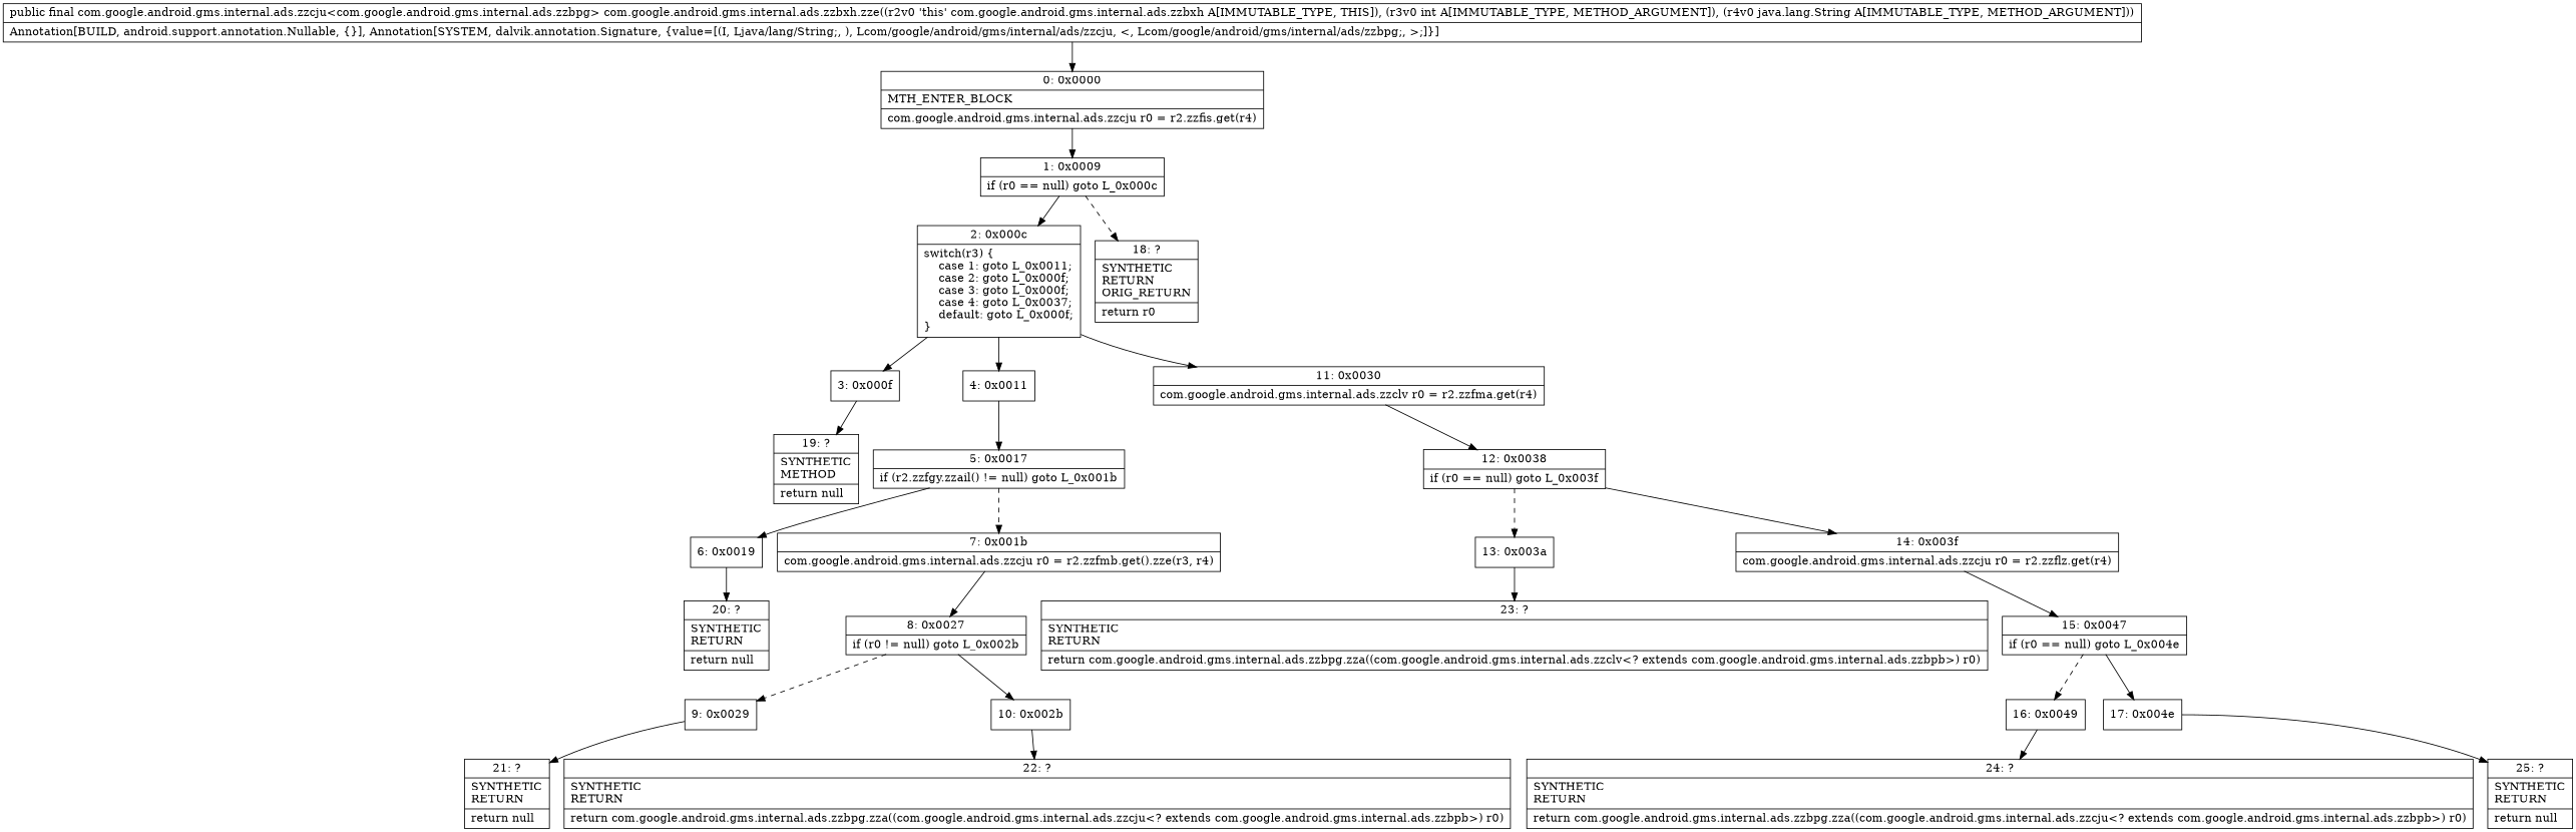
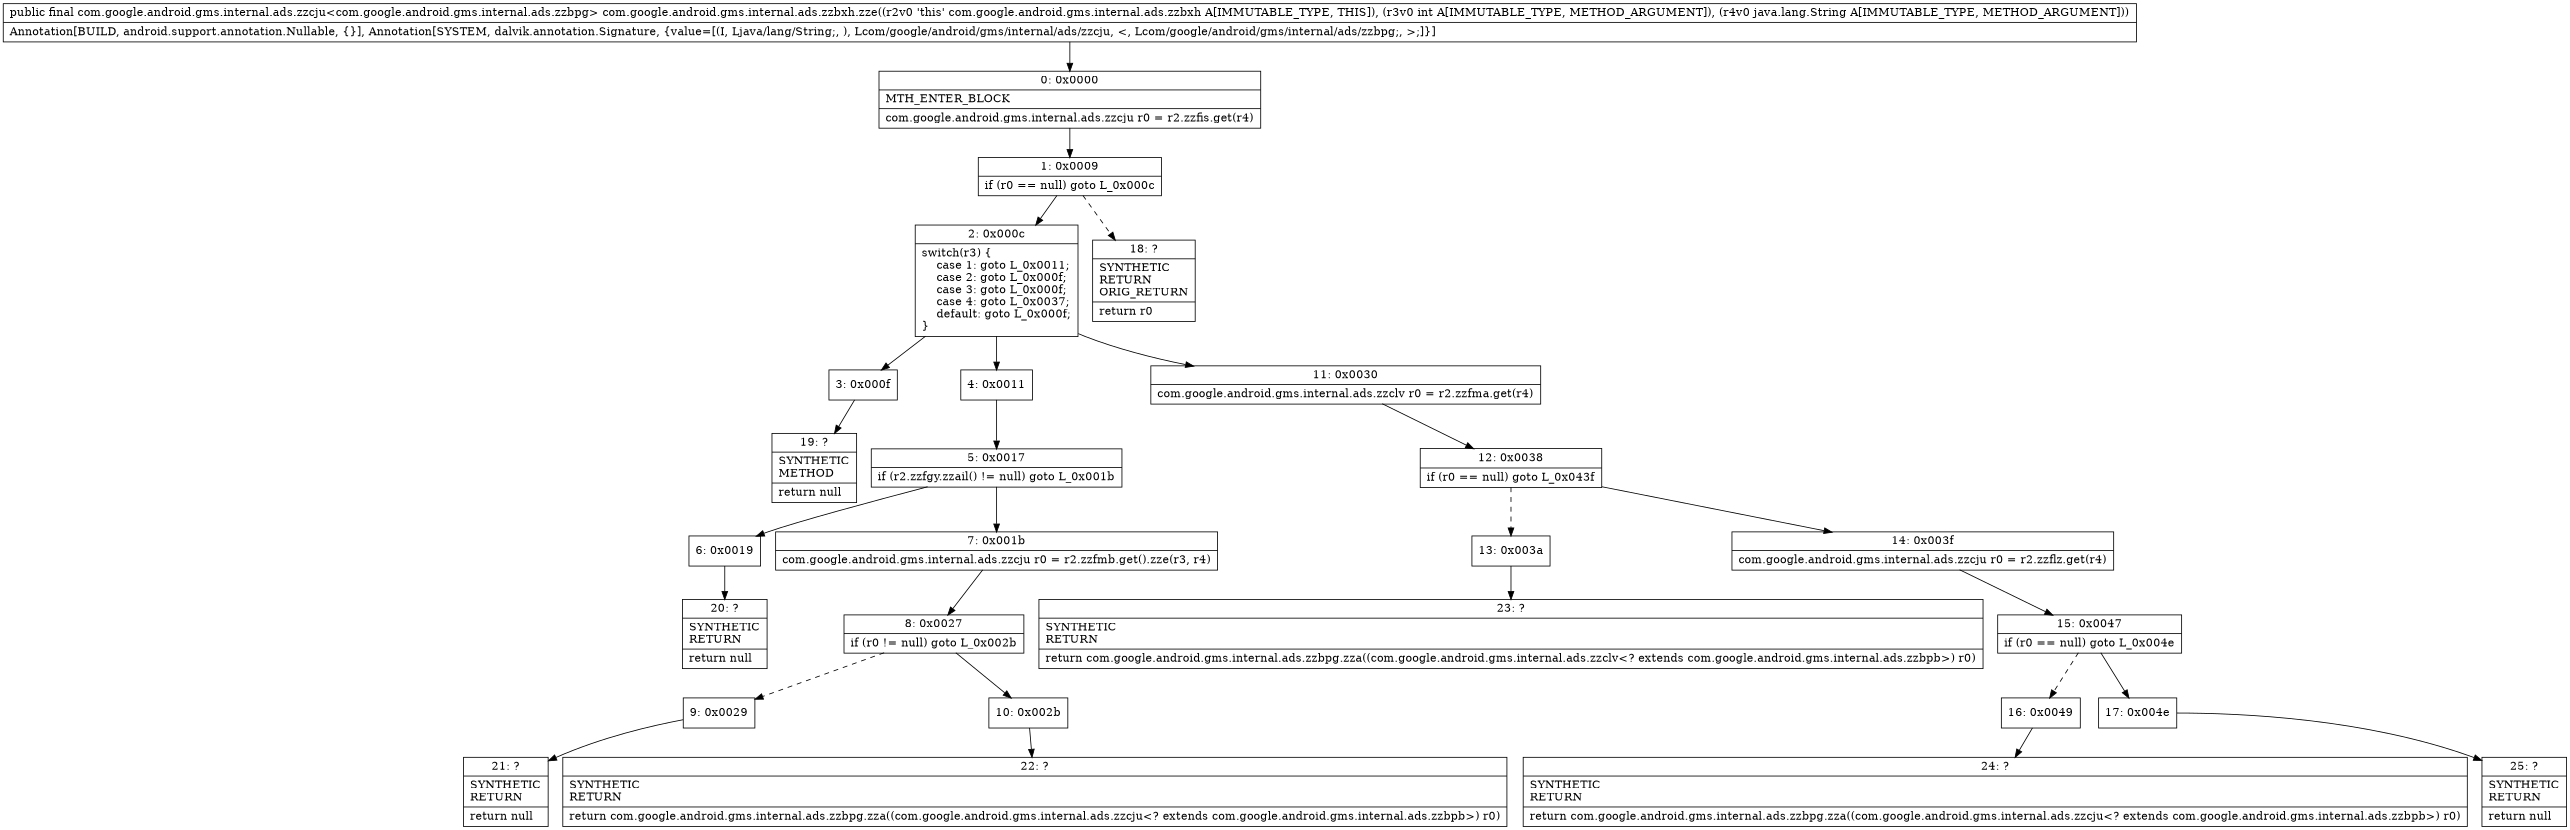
  digraph {
    node [shape=record]
    n1 [label="{0\:\ 0x0000|MTH_ENTER_BLOCK\l|com.google.android.gms.internal.ads.zzcju r0 = r2.zzfis.get(r4)\l}"]
    n2 [label="{1\:\ 0x0009|if (r0 == null) goto L_0x000c\l}"]
    n3 [label="{2\:\ 0x000c|switch(r3) \{\l    case 1: goto L_0x0011;\l    case 2: goto L_0x000f;\l    case 3: goto L_0x000f;\l    case 4: goto L_0x0037;\l    default: goto L_0x000f;\l\}\l}"]
    n4 [label="{18\:\ ?|SYNTHETIC\lRETURN\lORIG_RETURN\l|return r0\l}"]
    n5 [label="{3\:\ 0x000f}"]
    n6 [label="{4\:\ 0x0011}"]
    n7 [label="{11\:\ 0x0030|com.google.android.gms.internal.ads.zzclv r0 = r2.zzfma.get(r4)\l}"]
    n8 [label="{19\:\ ?|SYNTHETIC\lMETHOD\l|return null\l}"]
    n9 [label="{5\:\ 0x0017|if (r2.zzfgy.zzail() != null) goto L_0x001b\l}"]
-   n10 [label="{12\:\ 0x0038|if (r0 == null) goto L_0x003f\l}"]
+   n10 [label="{12\:\ 0x0038|if (r0 == null) goto L_0x043f\l}"]
    n11 [label="{6\:\ 0x0019}"]
    n12 [label="{7\:\ 0x001b|com.google.android.gms.internal.ads.zzcju r0 = r2.zzfmb.get().zze(r3, r4)\l}"]
    n13 [label="{20\:\ ?|SYNTHETIC\lRETURN\l|return null\l}"]
    n14 [label="{8\:\ 0x0027|if (r0 != null) goto L_0x002b\l}"]
    n15 [label="{9\:\ 0x0029}"]
    n16 [label="{10\:\ 0x002b}"]
    n17 [label="{21\:\ ?|SYNTHETIC\lRETURN\l|return null\l}"]
    n18 [label="{22\:\ ?|SYNTHETIC\lRETURN\l|return com.google.android.gms.internal.ads.zzbpg.zza((com.google.android.gms.internal.ads.zzcju\<? extends com.google.android.gms.internal.ads.zzbpb\>) r0)\l}"]
    n19 [label="{13\:\ 0x003a}"]
    n20 [label="{14\:\ 0x003f|com.google.android.gms.internal.ads.zzcju r0 = r2.zzflz.get(r4)\l}"]
    n21 [label="{23\:\ ?|SYNTHETIC\lRETURN\l|return com.google.android.gms.internal.ads.zzbpg.zza((com.google.android.gms.internal.ads.zzclv\<? extends com.google.android.gms.internal.ads.zzbpb\>) r0)\l}"]
    n22 [label="{15\:\ 0x0047|if (r0 == null) goto L_0x004e\l}"]
    n23 [label="{16\:\ 0x0049}"]
    n24 [label="{17\:\ 0x004e}"]
    n25 [label="{24\:\ ?|SYNTHETIC\lRETURN\l|return com.google.android.gms.internal.ads.zzbpg.zza((com.google.android.gms.internal.ads.zzcju\<? extends com.google.android.gms.internal.ads.zzbpb\>) r0)\l}"]
    n26 [label="{25\:\ ?|SYNTHETIC\lRETURN\l|return null\l}"]
    n27 [label="{public final com.google.android.gms.internal.ads.zzcju\<com.google.android.gms.internal.ads.zzbpg\> com.google.android.gms.internal.ads.zzbxh.zze((r2v0 'this' com.google.android.gms.internal.ads.zzbxh A[IMMUTABLE_TYPE, THIS]), (r3v0 int A[IMMUTABLE_TYPE, METHOD_ARGUMENT]), (r4v0 java.lang.String A[IMMUTABLE_TYPE, METHOD_ARGUMENT]))  | Annotation[BUILD, android.support.annotation.Nullable, \{\}], Annotation[SYSTEM, dalvik.annotation.Signature, \{value=[(I, Ljava\/lang\/String;, ), Lcom\/google\/android\/gms\/internal\/ads\/zzcju, \<, Lcom\/google\/android\/gms\/internal\/ads\/zzbpg;, \>;]\}]\l}"]
    n1 -> n2
    n2 -> n3
    n2 -> n4 [style=dashed]
    n3 -> n5
    n3 -> n6
    n3 -> n7
    n5 -> n8
    n6 -> n9
    n7 -> n10
    n9 -> n11 [style=solid]
-   n9 -> n12 [style=dashed]
+   n9 -> n12
    n10 -> n19 [style=dashed]
    n10 -> n20
    n11 -> n13
    n12 -> n14
    n14 -> n15 [style=dashed]
    n14 -> n16
    n15 -> n17
    n16 -> n18
    n19 -> n21
    n20 -> n22
    n22 -> n23 [style=dashed]
    n22 -> n24
    n23 -> n25
    n24 -> n26
    n27 -> n1
  }
